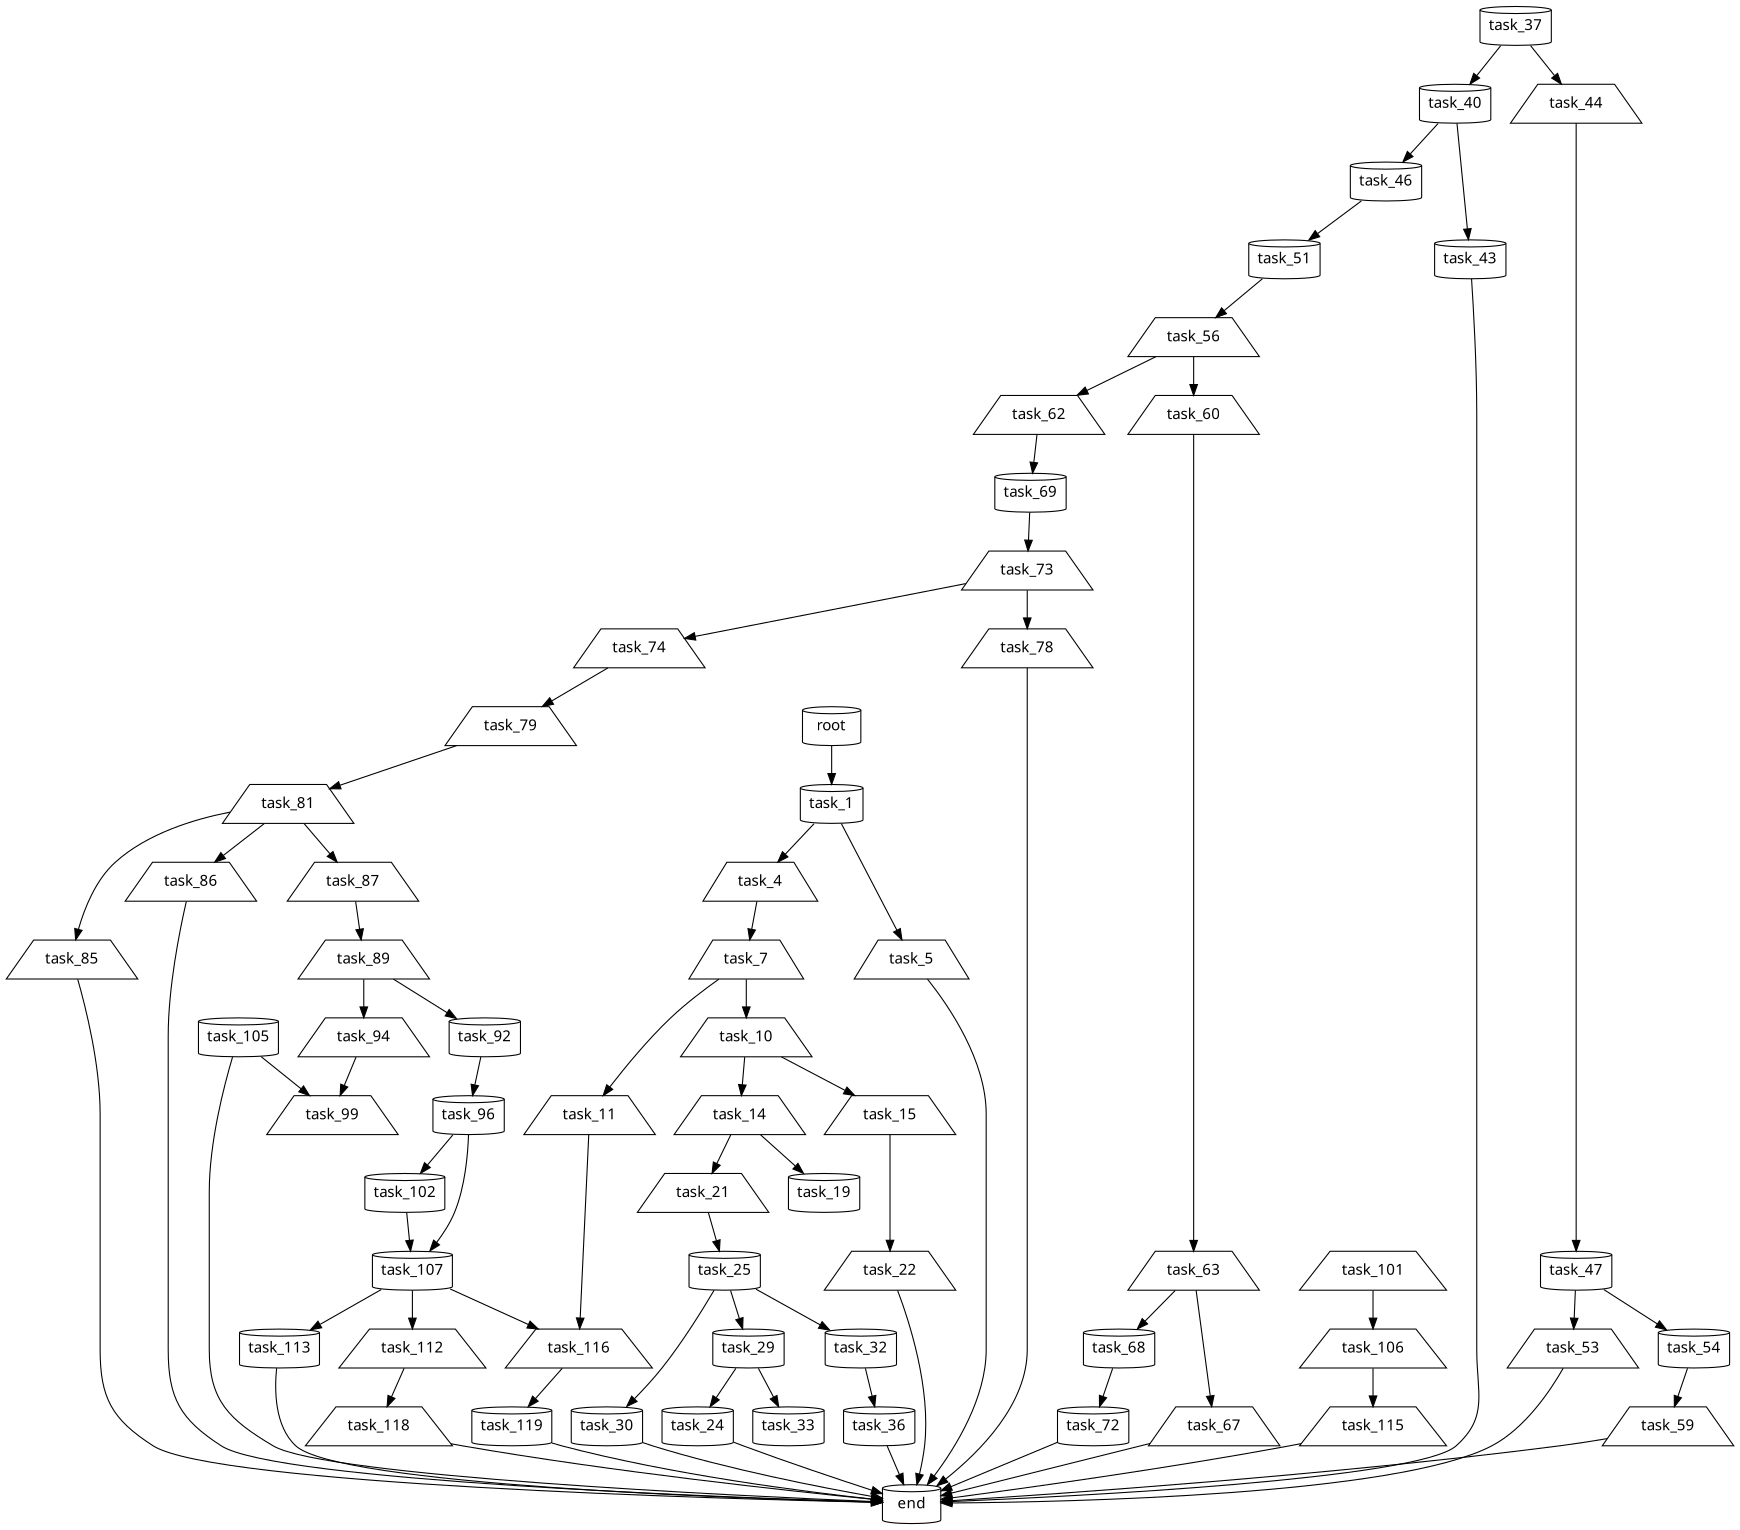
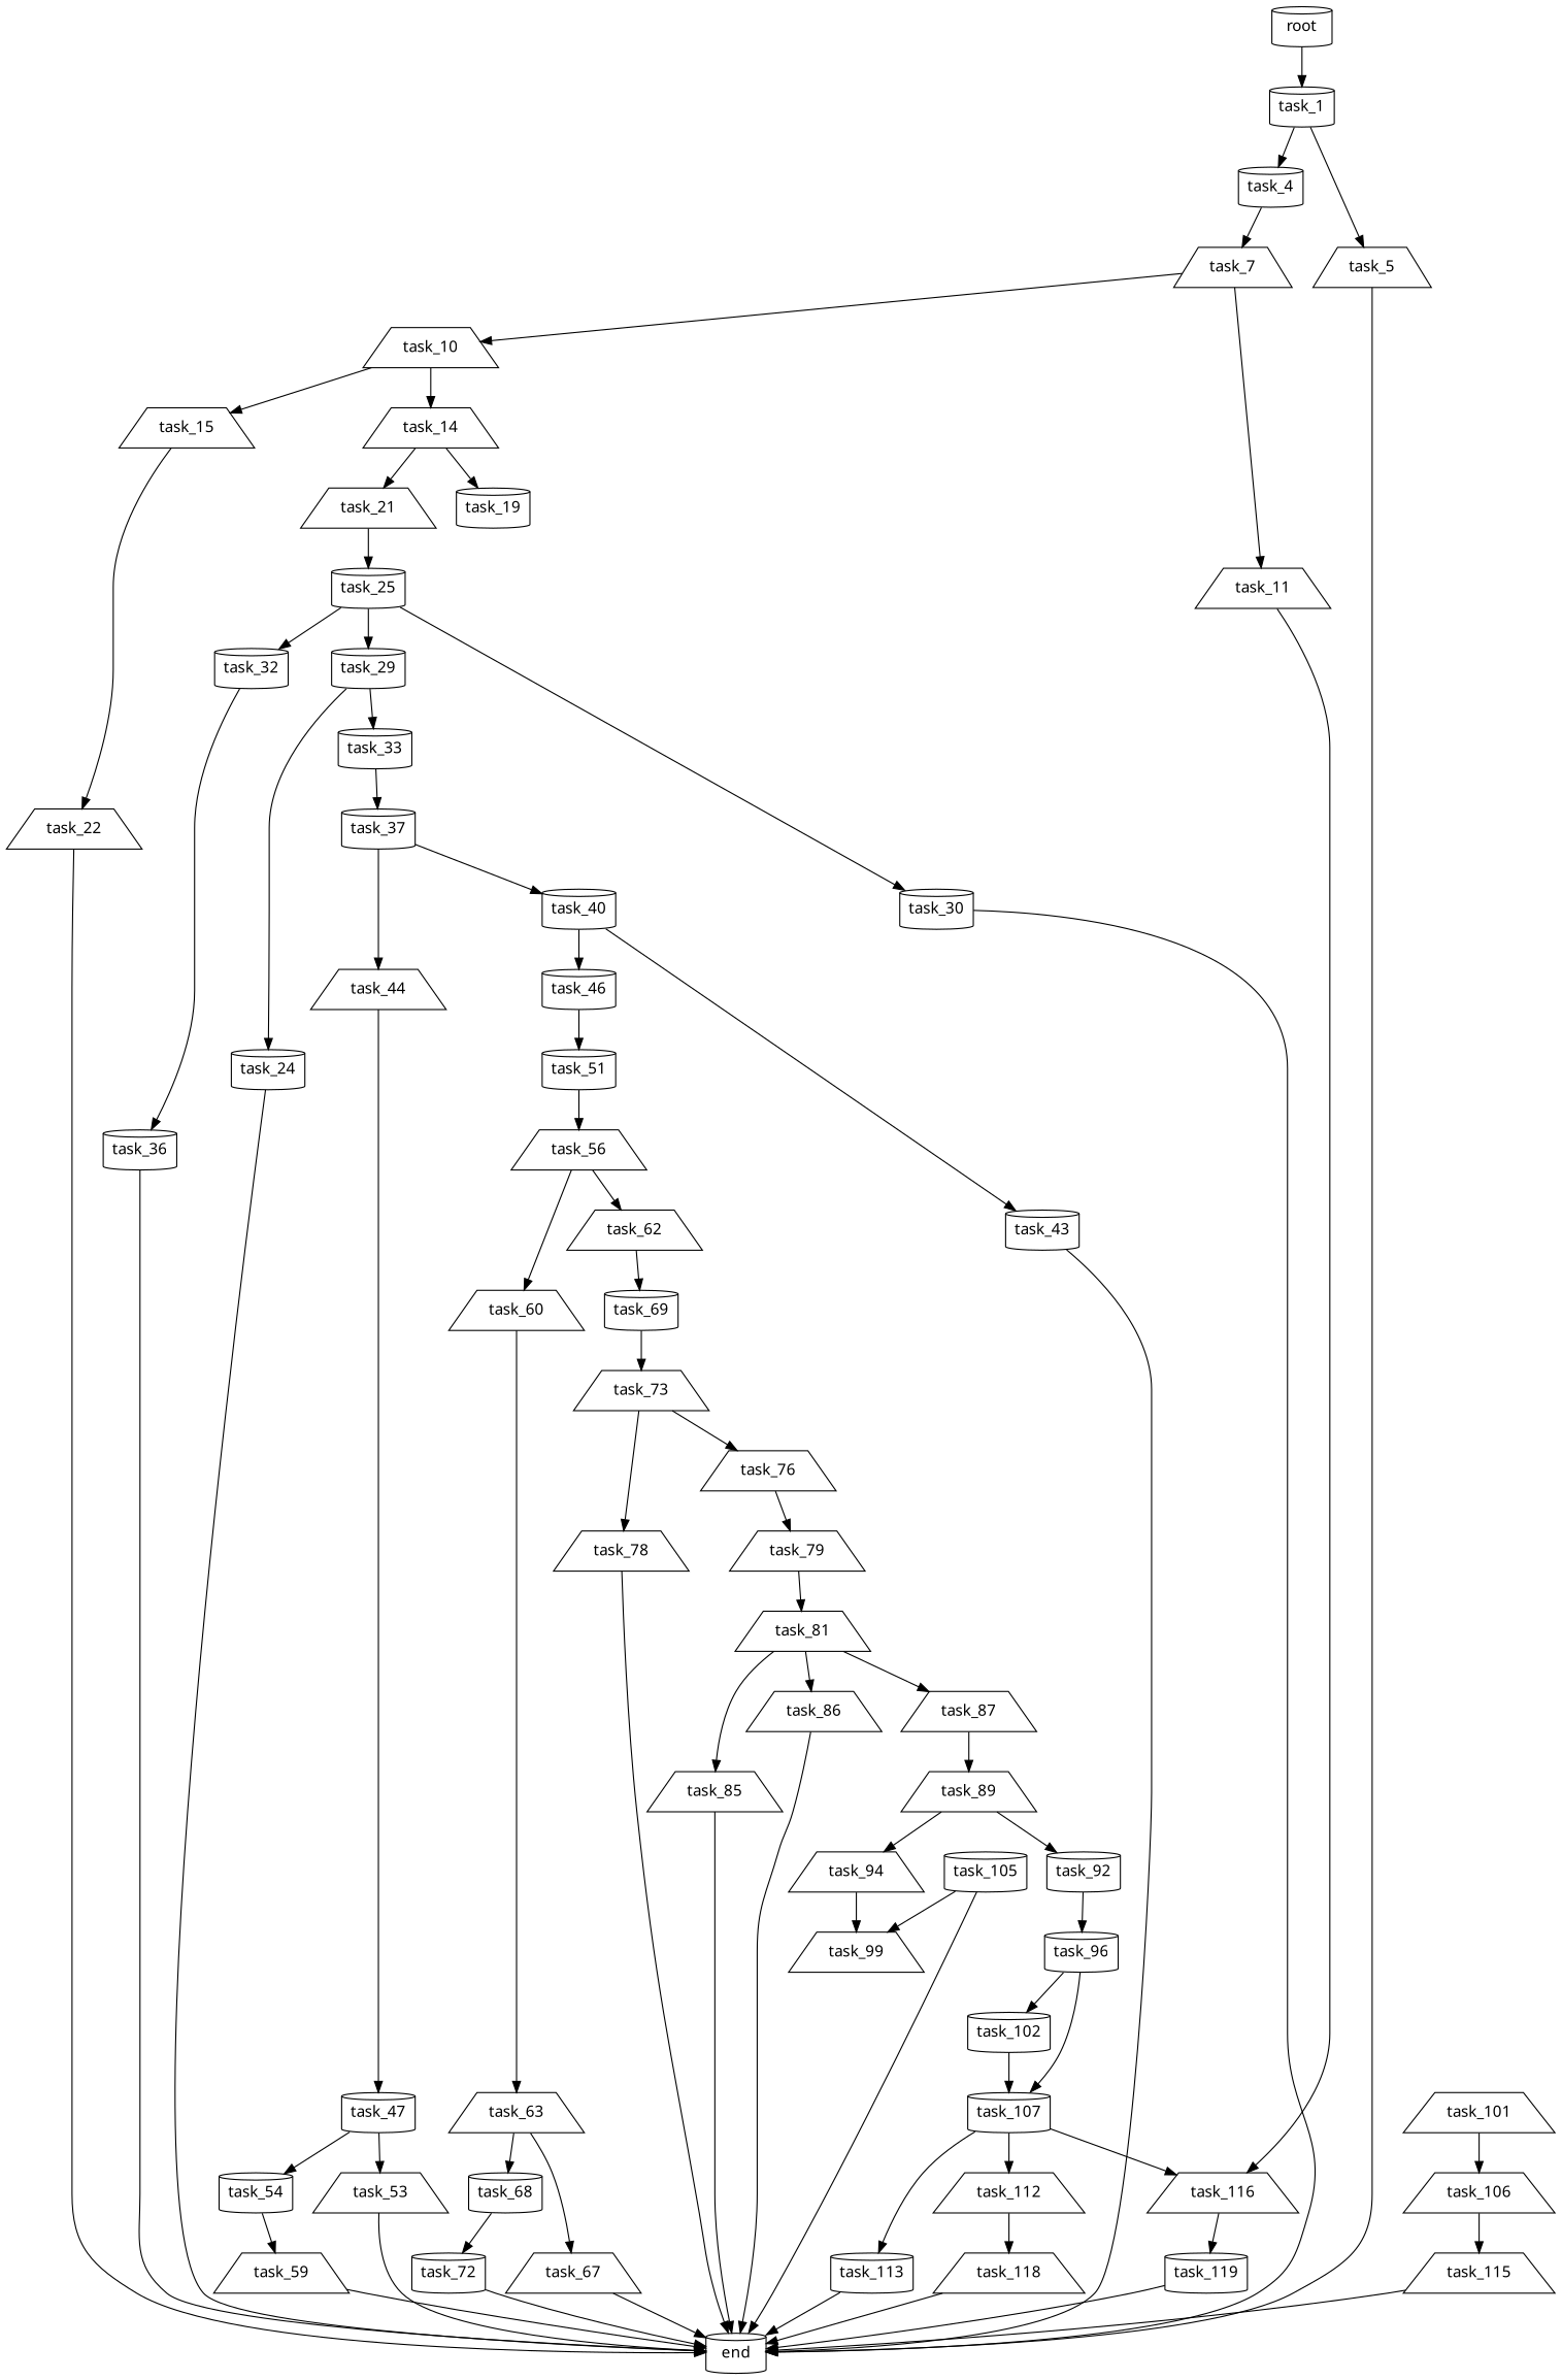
  digraph {
    fontname="Noto Sans"
    node [fontname="Noto Sans" shape=trapezium]
    edge [fontname="Noto Sans"]
    root [shape=cylinder]
    task_1 [shape=cylinder]
-   task_4
+   task_4 [shape=cylinder]
    task_5
    task_7
    end [shape=cylinder]
    task_10
    task_11
    task_14
    task_15
    task_116
    task_19 [shape=cylinder]
    task_21
    task_22
    task_25 [shape=cylinder]
    task_24 [shape=cylinder]
    task_29 [shape=cylinder]
    task_30 [shape=cylinder]
    task_32 [shape=cylinder]
    task_33 [shape=cylinder]
    task_36 [shape=cylinder]
    task_37 [shape=cylinder]
    task_40 [shape=cylinder]
    task_44
    task_43 [shape=cylinder]
    task_46 [shape=cylinder]
    task_47 [shape=cylinder]
    task_51 [shape=cylinder]
    task_53
    task_54 [shape=cylinder]
    task_56
    task_59
    task_60
    task_62
    task_63
    task_69 [shape=cylinder]
    task_67
    task_68 [shape=cylinder]
    task_73
    task_72 [shape=cylinder]
-   task_76 [label=task_74]
+   task_76
    task_78
    task_79
    task_81
    task_85
    task_86
    task_87
    task_89
    task_92 [shape=cylinder]
    task_94
    task_96 [shape=cylinder]
    task_99
    task_102 [shape=cylinder]
    task_107 [shape=cylinder]
    task_101
    task_106
    task_105 [shape=cylinder]
    task_115
    task_112
    task_113 [shape=cylinder]
    task_118
    task_119 [shape=cylinder]
    root -> task_1
    task_1 -> task_4
    task_1 -> task_5
    task_4 -> task_7
    task_5 -> end
    task_7 -> task_10
    task_7 -> task_11
    task_10 -> task_14
    task_10 -> task_15
    task_11 -> task_116
    task_14 -> task_19
    task_14 -> task_21
    task_15 -> task_22
    task_116 -> task_119
    task_21 -> task_25
    task_22 -> end
    task_25 -> task_29
    task_25 -> task_30
    task_25 -> task_32
    task_24 -> end
    task_29 -> task_24
    task_29 -> task_33
    task_30 -> end
    task_32 -> task_36
+   task_33 -> task_37
    task_36 -> end
    task_37 -> task_40
    task_37 -> task_44
    task_40 -> task_43
    task_40 -> task_46
    task_44 -> task_47
    task_43 -> end
    task_46 -> task_51
    task_47 -> task_53
    task_47 -> task_54
    task_51 -> task_56
    task_53 -> end
    task_54 -> task_59
    task_56 -> task_60
    task_56 -> task_62
    task_59 -> end
    task_60 -> task_63
    task_62 -> task_69
    task_63 -> task_67
    task_63 -> task_68
    task_69 -> task_73
    task_67 -> end
    task_68 -> task_72
    task_73 -> task_76
    task_73 -> task_78
    task_72 -> end
    task_76 -> task_79
    task_78 -> end
    task_79 -> task_81
    task_81 -> task_85
    task_81 -> task_86
    task_81 -> task_87
    task_85 -> end
    task_86 -> end
    task_87 -> task_89
    task_89 -> task_92
    task_89 -> task_94
    task_92 -> task_96
    task_94 -> task_99
    task_96 -> task_102
    task_96 -> task_107
    task_102 -> task_107
    task_107 -> task_116
    task_107 -> task_112
    task_107 -> task_113
    task_101 -> task_106
    task_106 -> task_115
    task_105 -> end
    task_105 -> task_99
    task_115 -> end
    task_112 -> task_118
    task_113 -> end
    task_118 -> end
    task_119 -> end
  }
